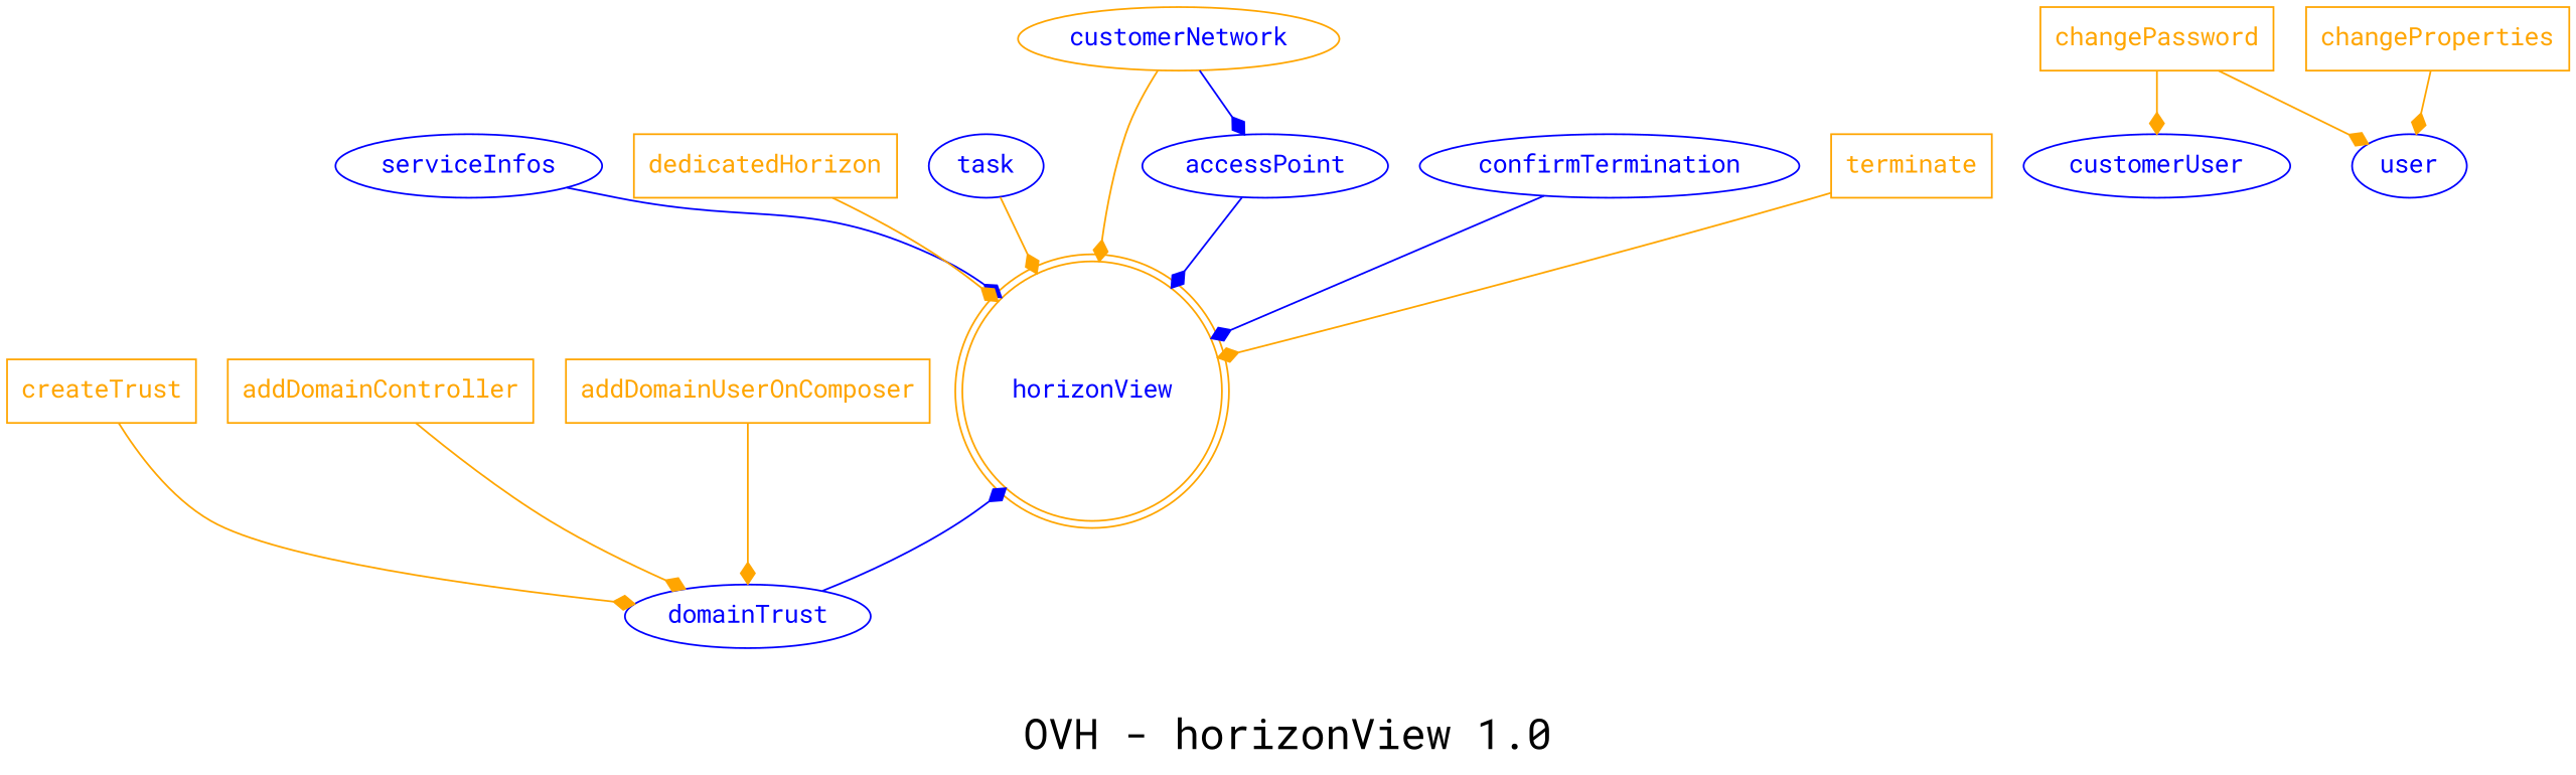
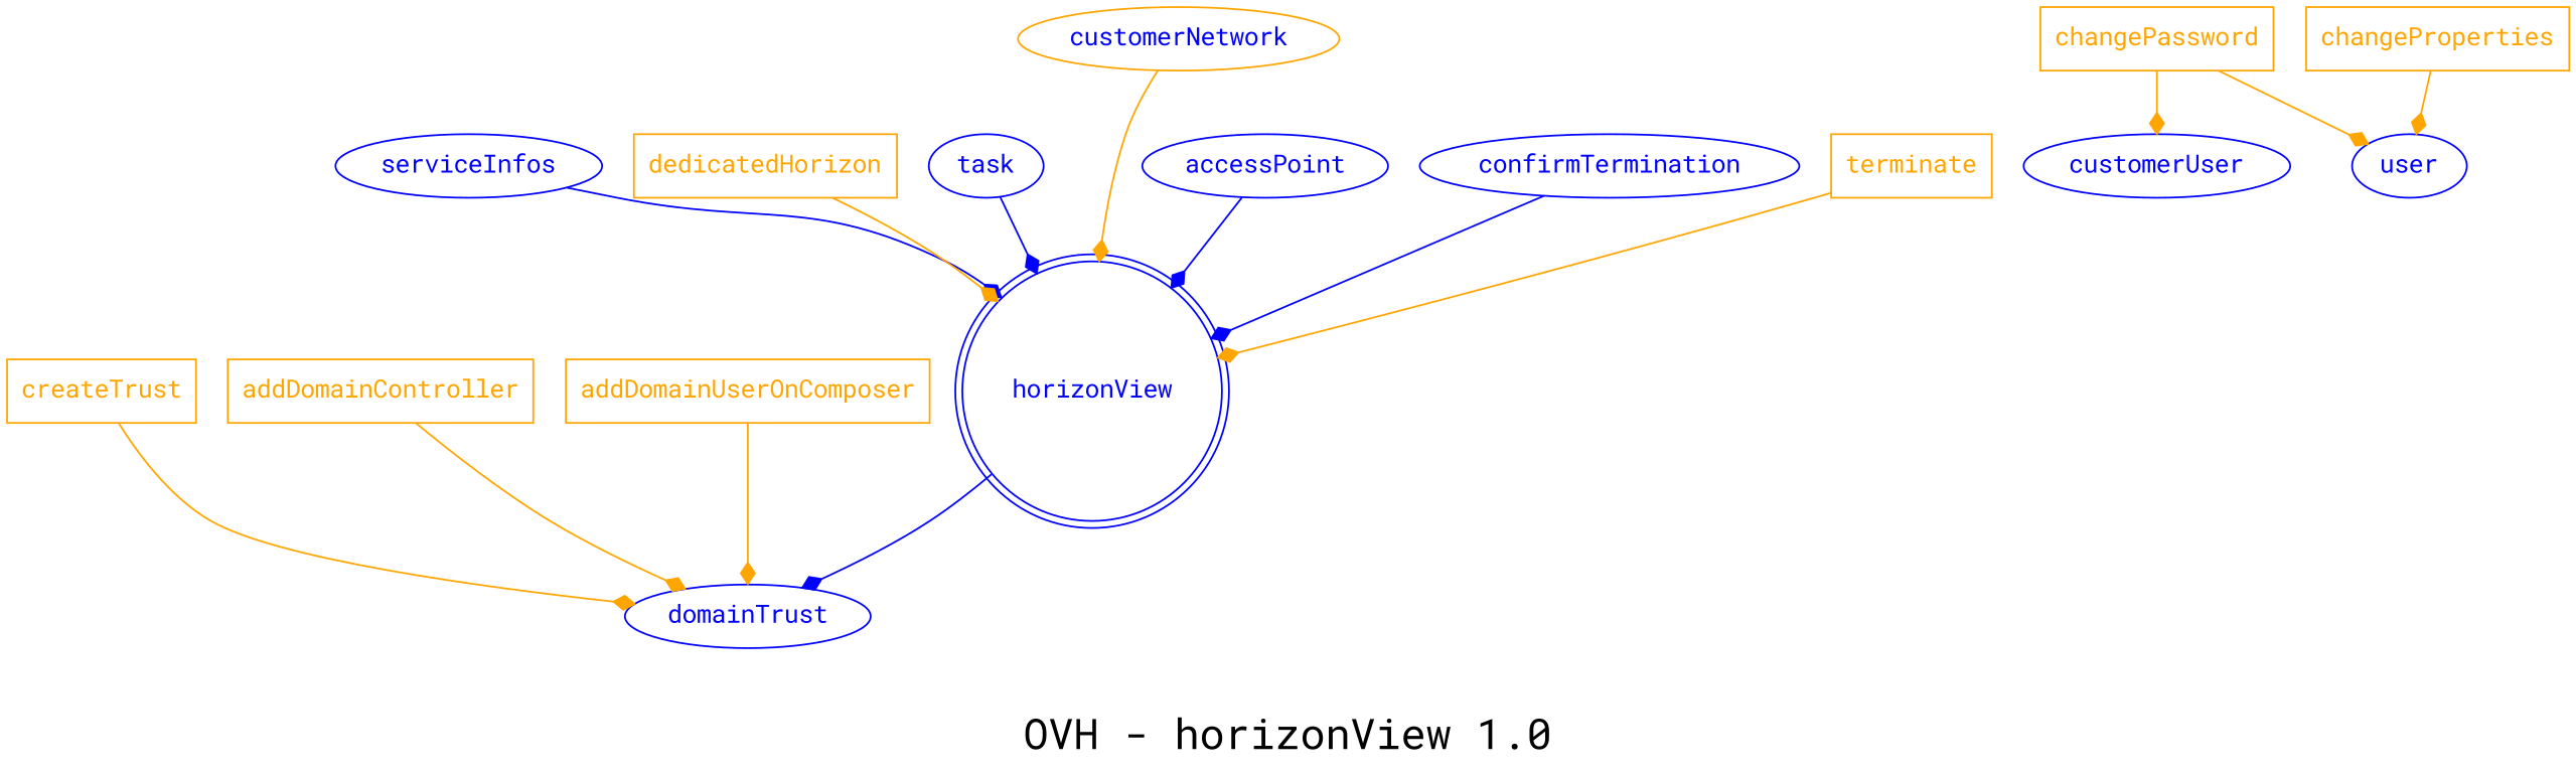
  digraph {
    fontname="Roboto Mono"
    fontsize=24
    label="OVH - horizonView 1.0"
    splines=true
    node [color=blue fontcolor=blue fontname="Roboto Mono" shape=ellipse]
    edge [arrowhead=diamond arrowtail=none color=orange fontcolor=orange fontname="Roboto Mono"]
-   horizonView [color=orange shape=doublecircle]
+   horizonView [shape=doublecircle]
    serviceInfos
    dedicatedHorizon [color=orange fontcolor=orange shape=box]
    changePassword [color=orange fontcolor=orange shape=box]
    customerUser
    user
    changeProperties [color=orange fontcolor=orange shape=box]
    task
    customerNetwork [color=orange]
    accessPoint
    confirmTermination
    terminate [color=orange fontcolor=orange shape=box]
    domainTrust
    createTrust [color=orange fontcolor=orange shape=box]
    addDomainController [color=orange fontcolor=orange shape=box]
    addDomainUserOnComposer [color=orange fontcolor=orange shape=box]
    serviceInfos -> horizonView [color=blue fontcolor=blue]
    dedicatedHorizon -> horizonView
    changePassword -> customerUser
    changePassword -> user
    changeProperties -> user
-   task -> horizonView [fontcolor=blue]
+   task -> horizonView [color=blue fontcolor=blue]
    customerNetwork -> horizonView [fontcolor=blue]
-   customerNetwork -> accessPoint [color=blue fontcolor=blue]
    accessPoint -> horizonView [color=blue fontcolor=blue]
    confirmTermination -> horizonView [color=blue fontcolor=blue]
    terminate -> horizonView
-   domainTrust -> horizonView [color=blue fontcolor=blue]
+   horizonView -> domainTrust [color=blue fontcolor=blue]
    createTrust -> domainTrust
    addDomainController -> domainTrust
    addDomainUserOnComposer -> domainTrust
  }
